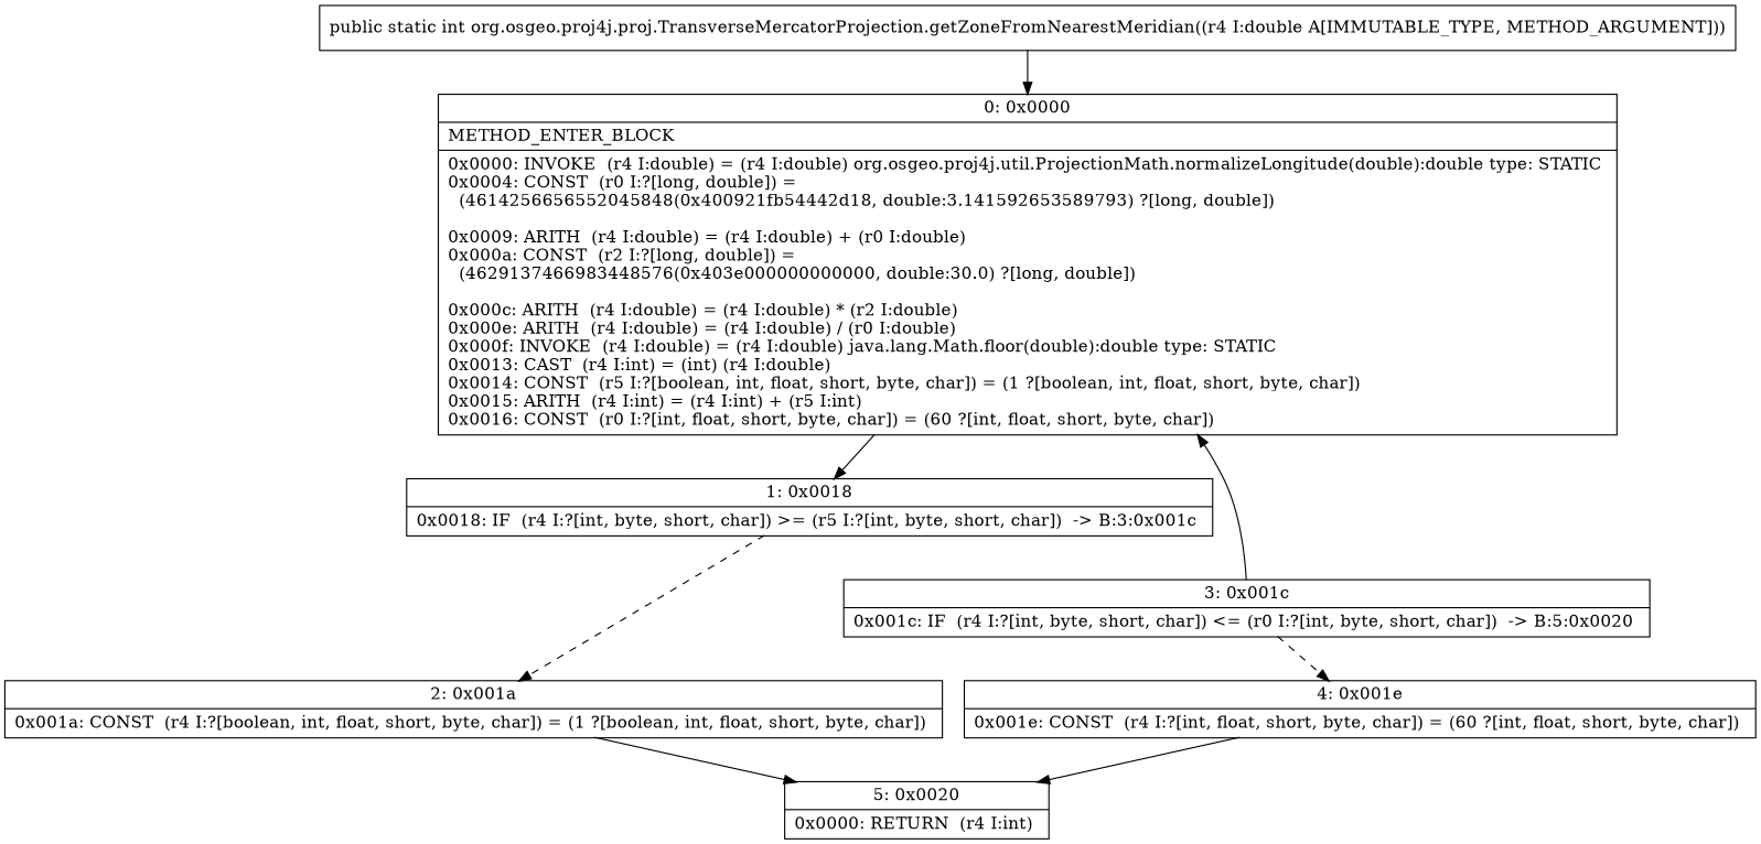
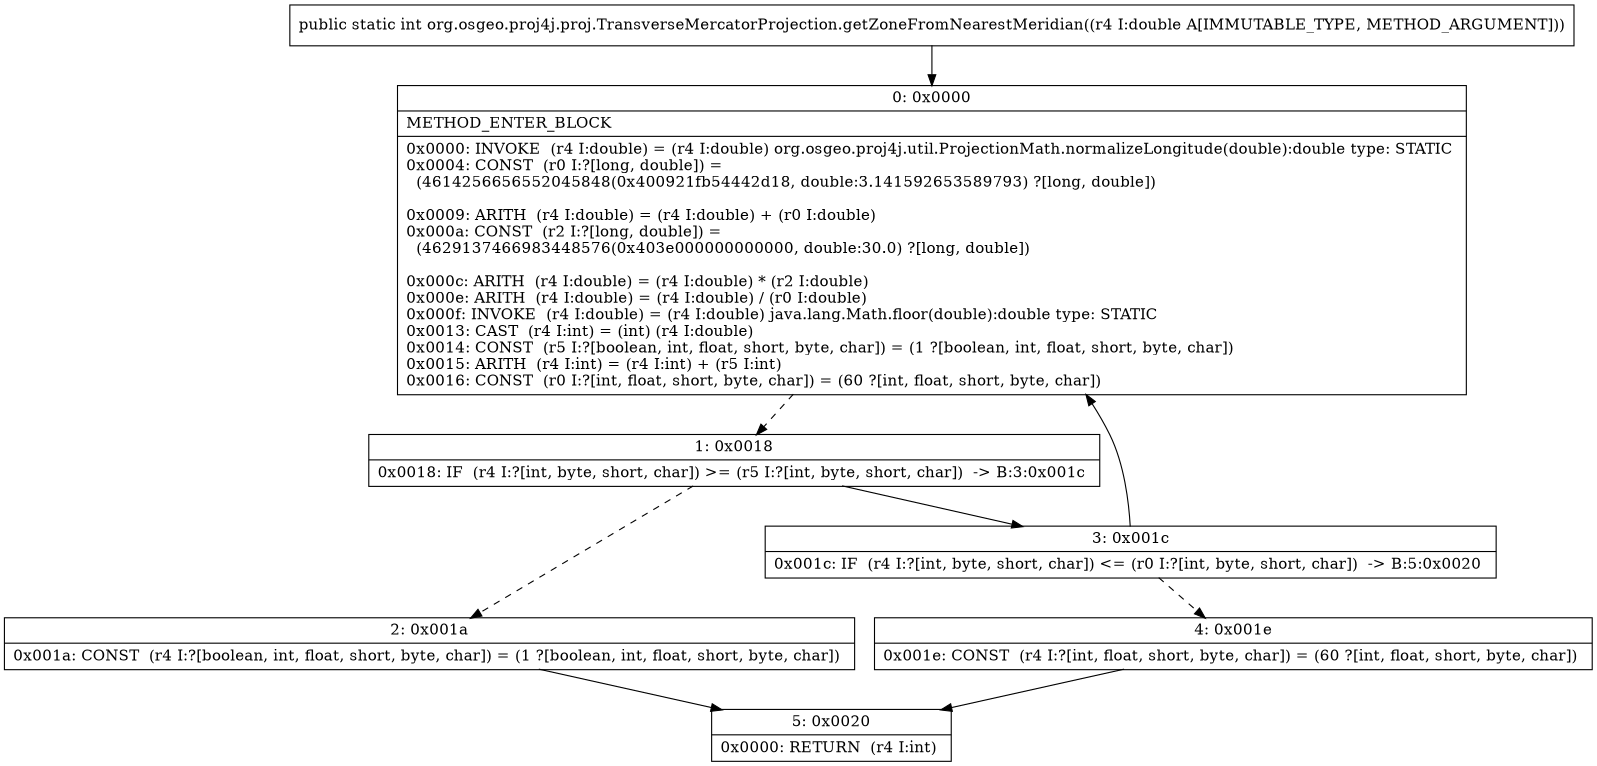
  digraph {
    node [shape=record]
    n1 [label="{0\:\ 0x0000|METHOD_ENTER_BLOCK\l|0x0000: INVOKE  (r4 I:double) = (r4 I:double) org.osgeo.proj4j.util.ProjectionMath.normalizeLongitude(double):double type: STATIC \l0x0004: CONST  (r0 I:?[long, double]) = \l  (4614256656552045848(0x400921fb54442d18, double:3.141592653589793) ?[long, double])\l \l0x0009: ARITH  (r4 I:double) = (r4 I:double) + (r0 I:double) \l0x000a: CONST  (r2 I:?[long, double]) = \l  (4629137466983448576(0x403e000000000000, double:30.0) ?[long, double])\l \l0x000c: ARITH  (r4 I:double) = (r4 I:double) * (r2 I:double) \l0x000e: ARITH  (r4 I:double) = (r4 I:double) \/ (r0 I:double) \l0x000f: INVOKE  (r4 I:double) = (r4 I:double) java.lang.Math.floor(double):double type: STATIC \l0x0013: CAST  (r4 I:int) = (int) (r4 I:double) \l0x0014: CONST  (r5 I:?[boolean, int, float, short, byte, char]) = (1 ?[boolean, int, float, short, byte, char]) \l0x0015: ARITH  (r4 I:int) = (r4 I:int) + (r5 I:int) \l0x0016: CONST  (r0 I:?[int, float, short, byte, char]) = (60 ?[int, float, short, byte, char]) \l}"]
    n2 [label="{1\:\ 0x0018|0x0018: IF  (r4 I:?[int, byte, short, char]) \>= (r5 I:?[int, byte, short, char])  \-\> B:3:0x001c \l}"]
    n3 [label="{2\:\ 0x001a|0x001a: CONST  (r4 I:?[boolean, int, float, short, byte, char]) = (1 ?[boolean, int, float, short, byte, char]) \l}"]
    n4 [label="{3\:\ 0x001c|0x001c: IF  (r4 I:?[int, byte, short, char]) \<= (r0 I:?[int, byte, short, char])  \-\> B:5:0x0020 \l}"]
    n5 [label="{5\:\ 0x0020|0x0000: RETURN  (r4 I:int) \l}"]
    n6 [label="{4\:\ 0x001e|0x001e: CONST  (r4 I:?[int, float, short, byte, char]) = (60 ?[int, float, short, byte, char]) \l}"]
    n7 [label="{public static int org.osgeo.proj4j.proj.TransverseMercatorProjection.getZoneFromNearestMeridian((r4 I:double A[IMMUTABLE_TYPE, METHOD_ARGUMENT])) }"]
-   n1 -> n2
+   n1 -> n2 [style=dashed]
    n2 -> n3 [style=dashed]
+   n2 -> n4
    n3 -> n5
    n4 -> n1
    n4 -> n6 [style=dashed]
    n6 -> n5
    n7 -> n1
  }
